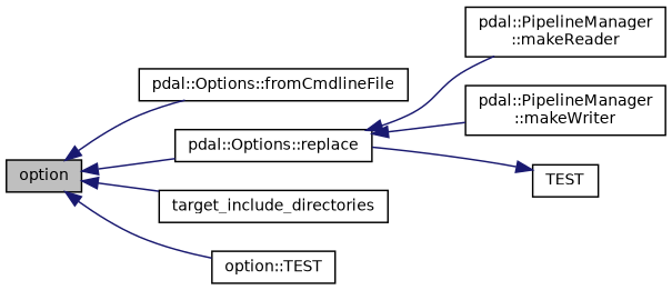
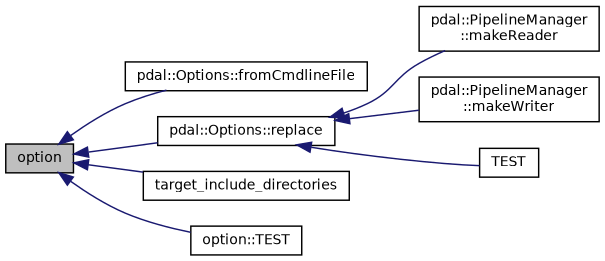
  digraph {
    rankdir=LR
    node [color=black fillcolor=white fontname=Helvetica fontsize=10 shape=record style=filled]
    edge [color=midnightblue dir=back fontname=Helvetica fontsize=10 labelfontname=Helvetica labelfontsize=10 style=solid]
    n1 [fillcolor=grey75 fontcolor=black height=0.2 label=option width=0.4]
    n2 [height=0.2 label="pdal::Options::fromCmdlineFile" width=0.4]
    n3 [height=0.2 label="pdal::Options::replace" width=0.4]
    n4 [height=0.2 label=target_include_directories width=0.4]
    n5 [height=0.2 label="option::TEST" width=0.4]
    n6 [height=0.2 label="pdal::PipelineManager\l::makeReader" width=0.4]
    n7 [height=0.2 label="pdal::PipelineManager\l::makeWriter" width=0.4]
    n8 [height=0.2 label=TEST width=0.4]
    n1 -> n2
    n1 -> n3
    n1 -> n4
    n1 -> n5
    n3 -> n6
    n3 -> n7
-   n8 -> n3
+   n3 -> n8
  }
